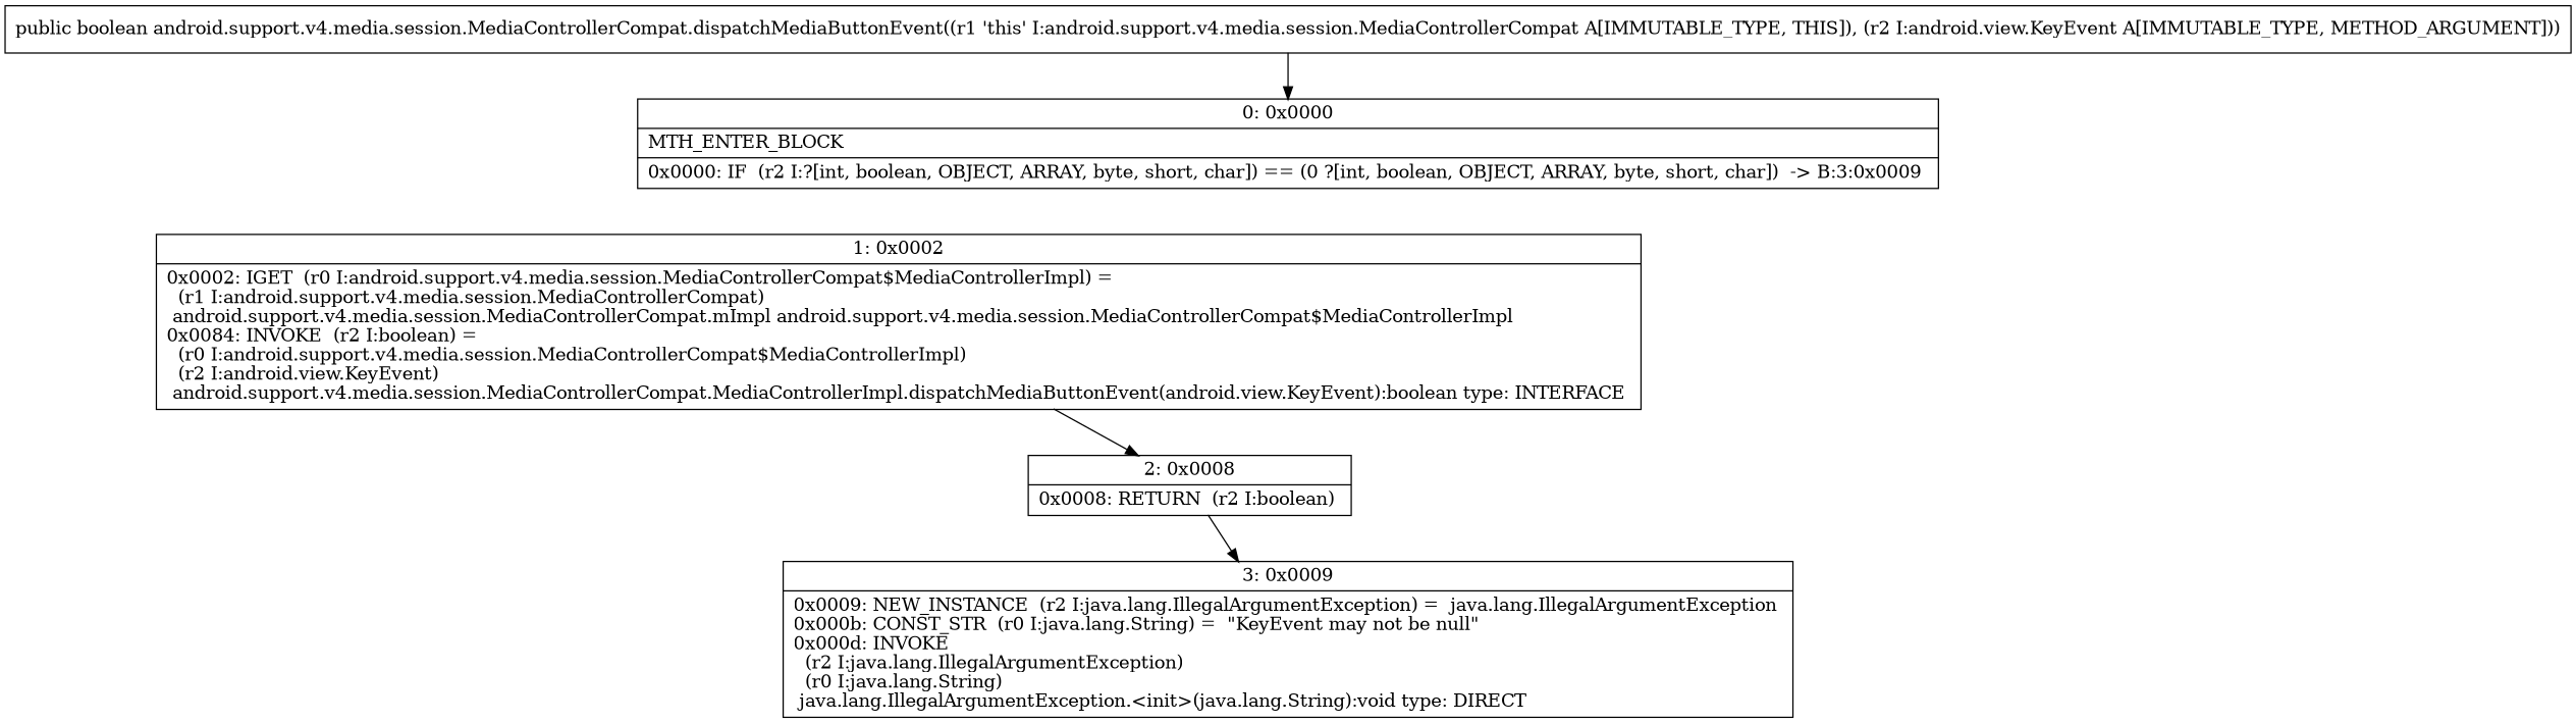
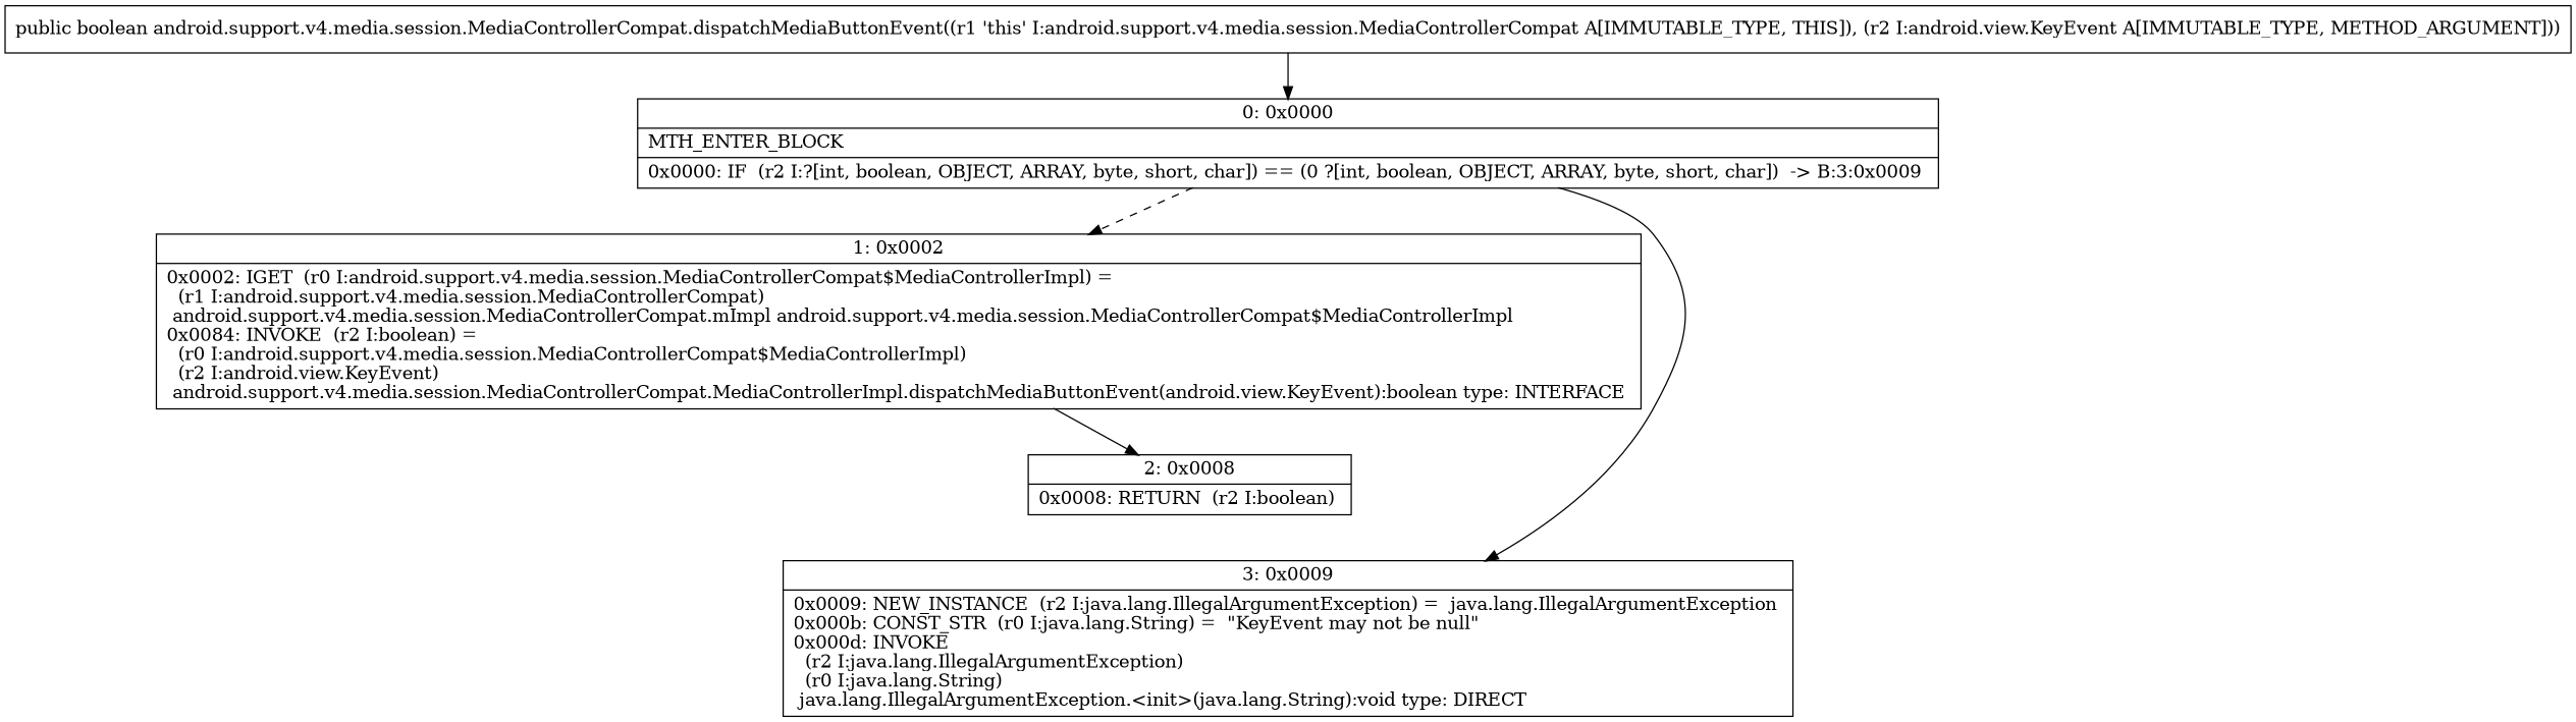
  digraph {
    node [shape=record]
    n1 [label="{0\:\ 0x0000|MTH_ENTER_BLOCK\l|0x0000: IF  (r2 I:?[int, boolean, OBJECT, ARRAY, byte, short, char]) == (0 ?[int, boolean, OBJECT, ARRAY, byte, short, char])  \-\> B:3:0x0009 \l}"]
    n2 [label="{1\:\ 0x0002|0x0002: IGET  (r0 I:android.support.v4.media.session.MediaControllerCompat$MediaControllerImpl) = \l  (r1 I:android.support.v4.media.session.MediaControllerCompat)\l android.support.v4.media.session.MediaControllerCompat.mImpl android.support.v4.media.session.MediaControllerCompat$MediaControllerImpl \l0x0084: INVOKE  (r2 I:boolean) = \l  (r0 I:android.support.v4.media.session.MediaControllerCompat$MediaControllerImpl)\l  (r2 I:android.view.KeyEvent)\l android.support.v4.media.session.MediaControllerCompat.MediaControllerImpl.dispatchMediaButtonEvent(android.view.KeyEvent):boolean type: INTERFACE \l}"]
    n3 [label="{3\:\ 0x0009|0x0009: NEW_INSTANCE  (r2 I:java.lang.IllegalArgumentException) =  java.lang.IllegalArgumentException \l0x000b: CONST_STR  (r0 I:java.lang.String) =  \"KeyEvent may not be null\" \l0x000d: INVOKE  \l  (r2 I:java.lang.IllegalArgumentException)\l  (r0 I:java.lang.String)\l java.lang.IllegalArgumentException.\<init\>(java.lang.String):void type: DIRECT \l}"]
    n4 [label="{2\:\ 0x0008|0x0008: RETURN  (r2 I:boolean) \l}"]
    n5 [label="{public boolean android.support.v4.media.session.MediaControllerCompat.dispatchMediaButtonEvent((r1 'this' I:android.support.v4.media.session.MediaControllerCompat A[IMMUTABLE_TYPE, THIS]), (r2 I:android.view.KeyEvent A[IMMUTABLE_TYPE, METHOD_ARGUMENT])) }"]
-   n4 -> n3
+   n1 -> n2 [style=dashed]
+   n1 -> n3
    n2 -> n4
    n5 -> n1
  }
